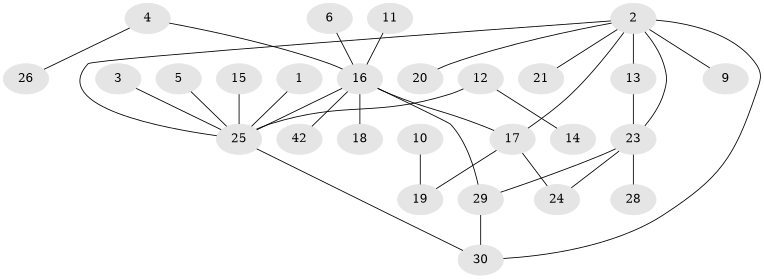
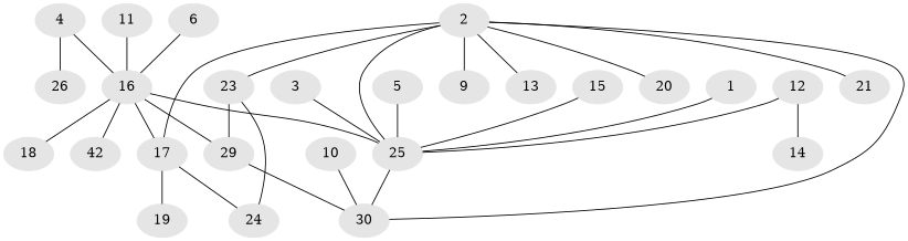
  graph {
    node [color=gray90 style=filled]
    edge [weight=1.0]
    1
    25
    30
    2
    9
    13
    17
    20
    21
    23
    19
    24
    29
-   28
    3
    4
    16
    26
    18
    n20 [label=42]
    5
    6
    12
    14
    10
    11
    15
    1 -- 25
    25 -- 30
    2 -- 25
    2 -- 30
    2 -- 9
    2 -- 13
    2 -- 17
    2 -- 20
    2 -- 21
    2 -- 23 [weight=2.0]
-   13 -- 23
    17 -- 19
    17 -- 24
    23 -- 24
    23 -- 29
-   23 -- 28
    29 -- 30
    3 -- 25
    4 -- 16
    4 -- 26
    16 -- 25
    16 -- 17 [weight=2.0]
    16 -- 29 [weight=2.0]
    16 -- 18 [weight=2.0]
    16 -- n20
    5 -- 25
    6 -- 16
    12 -- 25
    12 -- 14
-   10 -- 19
+   10 -- 30
    11 -- 16
    15 -- 25
  }
